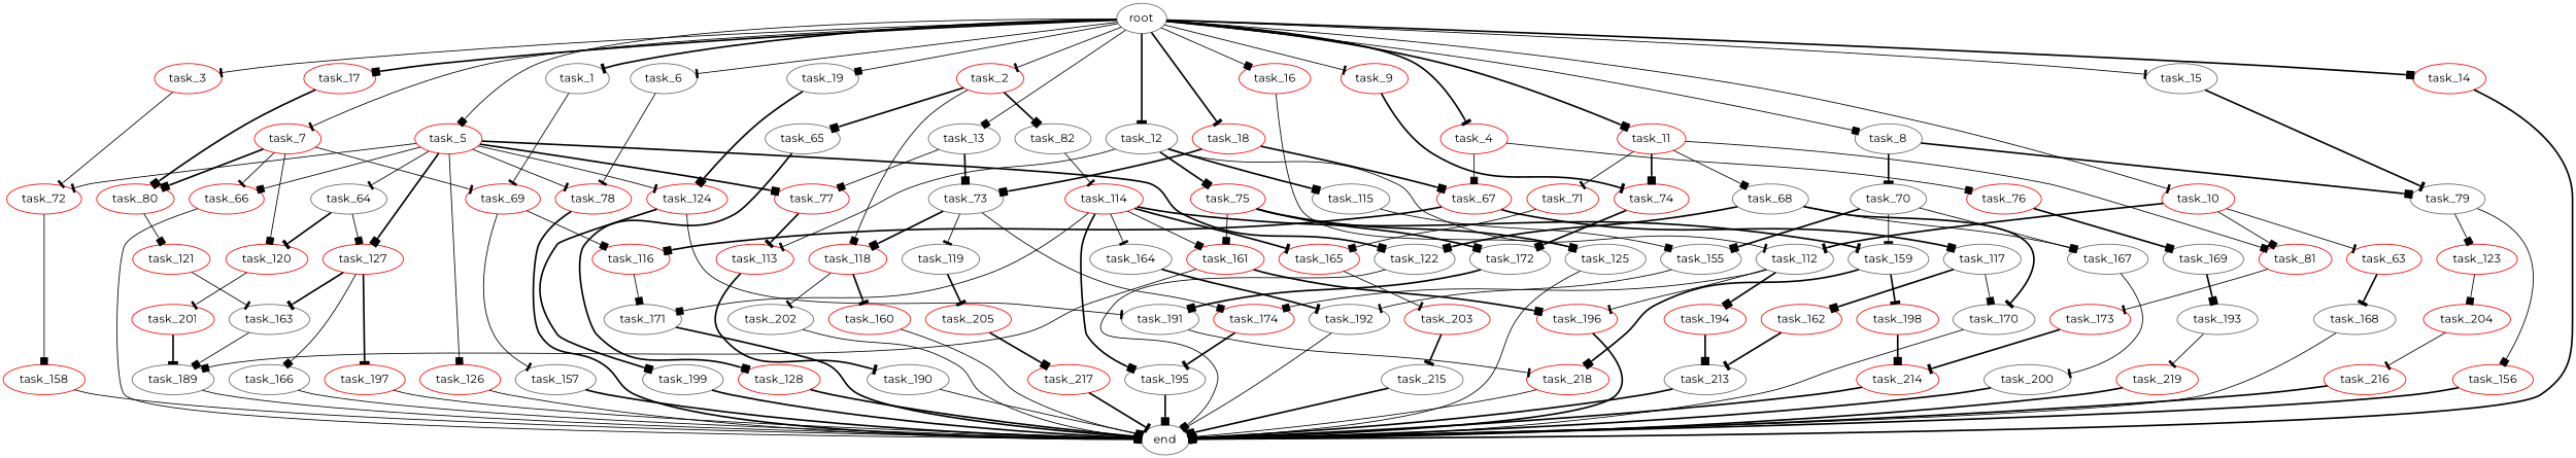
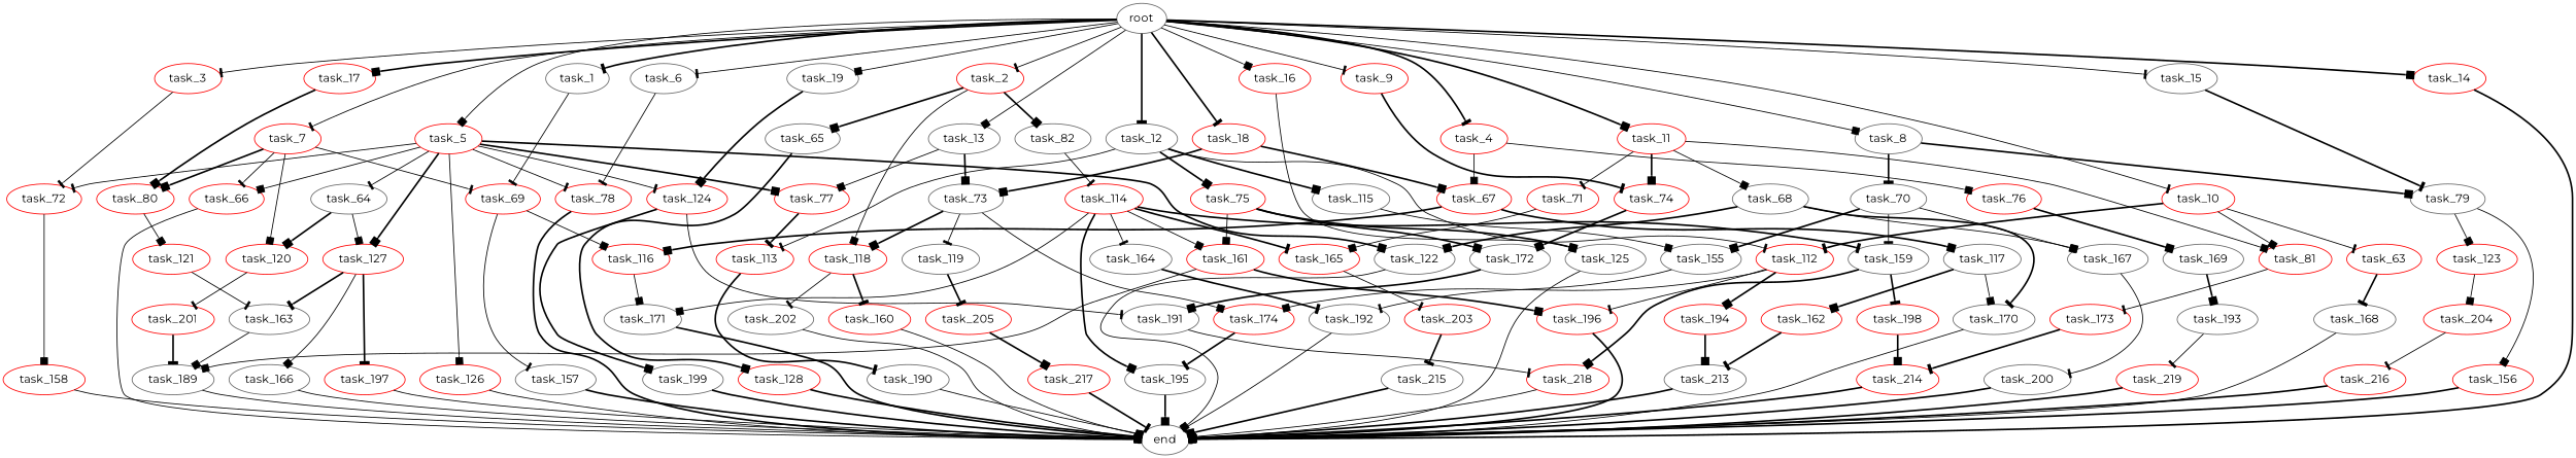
  digraph {
    fontname=Montserrat
    node [color=red fontname=Montserrat]
    edge [arrowhead=box fontname=Montserrat style=solid]
    task_117 [color=gray40]
    task_67
    task_116
    task_170 [color=gray40]
    task_162
    task_171 [color=gray40]
    task_193 [color=gray40]
    task_219
    end [color=gray40]
    task_12 [color=gray40]
    task_75
-   task_112 [color=gray40]
+   task_112
    task_115 [color=gray40]
    task_113
    task_161
    task_172 [color=gray40]
    task_125 [color=gray40]
    task_196
    task_174
    task_194
    task_155 [color=gray40]
    task_190 [color=gray40]
    task_189 [color=gray40]
    task_201
    task_5
    task_77
    task_64 [color=gray40]
    task_72
    task_122 [color=gray40]
    task_126
    task_66
    task_78
    task_127
    task_124
    task_120
    task_158
    task_163 [color=gray40]
    task_166 [color=gray40]
    task_197
    task_191 [color=gray40]
    task_199 [color=gray40]
    task_217
    task_168 [color=gray40]
    task_63
    task_164 [color=gray40]
    task_192 [color=gray40]
    task_17
    task_80
    task_121
    task_82 [color=gray40]
    task_2
    task_65 [color=gray40]
    task_118
    task_114
    task_128
    task_160
    task_202 [color=gray40]
    task_216
    task_169 [color=gray40]
    task_79 [color=gray40]
    task_156
    task_123
    task_204
    task_198
    task_214
    task_11
    task_71
    task_74
    task_81
    task_68 [color=gray40]
    task_165
    task_173
    task_167 [color=gray40]
    task_203
    task_200 [color=gray40]
    task_215 [color=gray40]
    task_213 [color=gray40]
    task_76
    root [color=gray40]
    task_8 [color=gray40]
    task_1 [color=gray40]
    task_3
    task_7
    task_18
    task_9
    task_4
    task_16
    task_19 [color=gray40]
    task_6 [color=gray40]
    task_15 [color=gray40]
    task_13 [color=gray40]
    task_10
    task_14
    task_70 [color=gray40]
    task_69
    task_73 [color=gray40]
    task_157 [color=gray40]
    task_119 [color=gray40]
    task_205
    task_159 [color=gray40]
    task_195 [color=gray40]
    task_218
    task_117 -> task_170
    task_117 -> task_162 [style=bold]
    task_67 -> task_117 [style=bold]
    task_67 -> task_116 [style=bold]
    task_116 -> task_171
    task_170 -> end
    task_162 -> task_213 [arrowhead=tee style=bold]
    task_171 -> end [style=bold]
    task_193 -> task_219 [arrowhead=tee]
    task_219 -> end [arrowhead=tee style=bold]
    task_12 -> task_75 [style=bold]
    task_12 -> task_112 [arrowhead=tee]
    task_12 -> task_115 [style=bold]
    task_12 -> task_113 [arrowhead=tee]
    task_75 -> task_161
    task_75 -> task_172 [style=bold]
    task_75 -> task_125 [style=bold]
    task_112 -> task_196 [arrowhead=tee]
    task_112 -> task_174
    task_112 -> task_194 [style=bold]
    task_115 -> task_155
    task_113 -> task_190 [arrowhead=tee style=bold]
    task_161 -> task_196 [style=bold]
    task_161 -> task_189
    task_172 -> task_191 [style=bold]
    task_125 -> end [arrowhead=tee]
    task_196 -> end [style=bold]
    task_174 -> task_195 [arrowhead=tee style=bold]
    task_194 -> task_213 [style=bold]
    task_155 -> task_192 [arrowhead=tee]
    task_190 -> end
    task_189 -> end [arrowhead=tee]
    task_201 -> task_189 [arrowhead=tee style=bold]
    task_5 -> task_77 [style=bold]
    task_5 -> task_64 [arrowhead=tee]
    task_5 -> task_72 [arrowhead=tee]
    task_5 -> task_122 [style=bold]
    task_5 -> task_126
    task_5 -> task_66
    task_5 -> task_78 [arrowhead=tee]
    task_5 -> task_127 [style=bold]
    task_5 -> task_124 [arrowhead=tee]
    task_77 -> task_113 [arrowhead=tee style=bold]
    task_64 -> task_127
-   task_64 -> task_120 [arrowhead=tee style=bold]
+   task_64 -> task_120 [style=bold]
    task_72 -> task_158
    task_122 -> end
    task_126 -> end
    task_66 -> end
    task_78 -> end [style=bold]
    task_127 -> task_163 [arrowhead=tee style=bold]
    task_127 -> task_166
    task_127 -> task_197 [arrowhead=tee style=bold]
    task_124 -> task_191 [arrowhead=tee]
    task_124 -> task_199 [style=bold]
    task_120 -> task_201 [arrowhead=tee]
    task_158 -> end
    task_163 -> task_189
    task_166 -> end
    task_197 -> end [arrowhead=tee]
    task_191 -> task_218 [arrowhead=tee]
    task_199 -> end [arrowhead=tee style=bold]
    task_217 -> end [arrowhead=tee style=bold]
    task_168 -> end [arrowhead=tee]
    task_63 -> task_168 [arrowhead=tee style=bold]
    task_164 -> task_192 [arrowhead=tee style=bold]
    task_192 -> end [arrowhead=tee]
    task_17 -> task_80 [style=bold]
    task_80 -> task_121
    task_121 -> task_163 [arrowhead=tee]
    task_82 -> task_114 [arrowhead=tee]
    task_2 -> task_82 [style=bold]
    task_2 -> task_65 [style=bold]
    task_2 -> task_118
    task_65 -> task_128 [style=bold]
    task_118 -> task_160 [arrowhead=tee style=bold]
    task_118 -> task_202 [arrowhead=tee]
    task_114 -> task_171
    task_114 -> task_161
    task_114 -> task_164 [arrowhead=tee]
    task_114 -> task_165 [arrowhead=tee style=bold]
    task_114 -> task_159 [arrowhead=tee style=bold]
    task_114 -> task_195 [style=bold]
    task_128 -> end [arrowhead=tee style=bold]
    task_160 -> end
    task_202 -> end [arrowhead=tee]
    task_216 -> end [style=bold]
    task_169 -> task_193 [style=bold]
    task_79 -> task_156
    task_79 -> task_123
    task_156 -> end [arrowhead=tee style=bold]
    task_123 -> task_204
    task_204 -> task_216 [arrowhead=tee]
    task_198 -> task_214 [style=bold]
    task_214 -> end [arrowhead=tee style=bold]
    task_11 -> task_71 [arrowhead=tee]
    task_11 -> task_74 [style=bold]
    task_11 -> task_81
    task_11 -> task_68
    task_71 -> task_165
    task_74 -> task_172 [style=bold]
    task_81 -> task_173 [arrowhead=tee]
    task_68 -> task_170 [arrowhead=tee style=bold]
    task_68 -> task_122 [style=bold]
    task_68 -> task_167
    task_165 -> task_203 [arrowhead=tee]
    task_173 -> task_214 [arrowhead=tee style=bold]
    task_167 -> task_200 [arrowhead=tee]
    task_203 -> task_215 [arrowhead=tee style=bold]
    task_200 -> end [style=bold]
    task_215 -> end [style=bold]
    task_213 -> end [style=bold]
    task_76 -> task_169 [style=bold]
    root -> task_12 [arrowhead=tee style=bold]
    root -> task_5
    root -> task_17 [style=bold]
    root -> task_2 [arrowhead=tee]
    root -> task_11 [style=bold]
    root -> task_8
    root -> task_1 [arrowhead=tee style=bold]
    root -> task_3 [arrowhead=tee]
    root -> task_7 [arrowhead=tee]
    root -> task_18 [arrowhead=tee style=bold]
    root -> task_9 [arrowhead=tee]
    root -> task_4 [arrowhead=tee style=bold]
    root -> task_16
    root -> task_19
    root -> task_6 [arrowhead=tee]
    root -> task_15 [arrowhead=tee]
    root -> task_13
    root -> task_10 [arrowhead=tee]
    root -> task_14 [style=bold]
    task_8 -> task_79 [style=bold]
    task_8 -> task_70 [arrowhead=tee style=bold]
    task_1 -> task_69 [arrowhead=tee]
    task_3 -> task_72 [arrowhead=tee]
    task_7 -> task_66 [arrowhead=tee]
    task_7 -> task_120
    task_7 -> task_80 [style=bold]
    task_7 -> task_69 [arrowhead=tee]
    task_18 -> task_67 [style=bold]
    task_18 -> task_73 [style=bold]
    task_9 -> task_74 [arrowhead=tee style=bold]
    task_4 -> task_67
    task_4 -> task_76
    task_16 -> task_125
    task_19 -> task_124 [style=bold]
    task_6 -> task_78 [arrowhead=tee]
    task_15 -> task_79 [arrowhead=tee style=bold]
    task_13 -> task_77
    task_13 -> task_73 [style=bold]
    task_10 -> task_112 [arrowhead=tee style=bold]
    task_10 -> task_63 [arrowhead=tee]
    task_10 -> task_81
    task_14 -> end [style=bold]
    task_70 -> task_155 [style=bold]
    task_70 -> task_167
    task_70 -> task_159 [arrowhead=tee]
    task_69 -> task_116
    task_69 -> task_157 [arrowhead=tee]
    task_73 -> task_174
    task_73 -> task_118 [style=bold]
    task_73 -> task_119 [arrowhead=tee]
    task_157 -> end [arrowhead=tee style=bold]
    task_119 -> task_205 [arrowhead=tee style=bold]
    task_205 -> task_217 [style=bold]
    task_159 -> task_198 [arrowhead=tee style=bold]
    task_159 -> task_218 [style=bold]
    task_195 -> end [style=bold]
    task_218 -> end
  }
